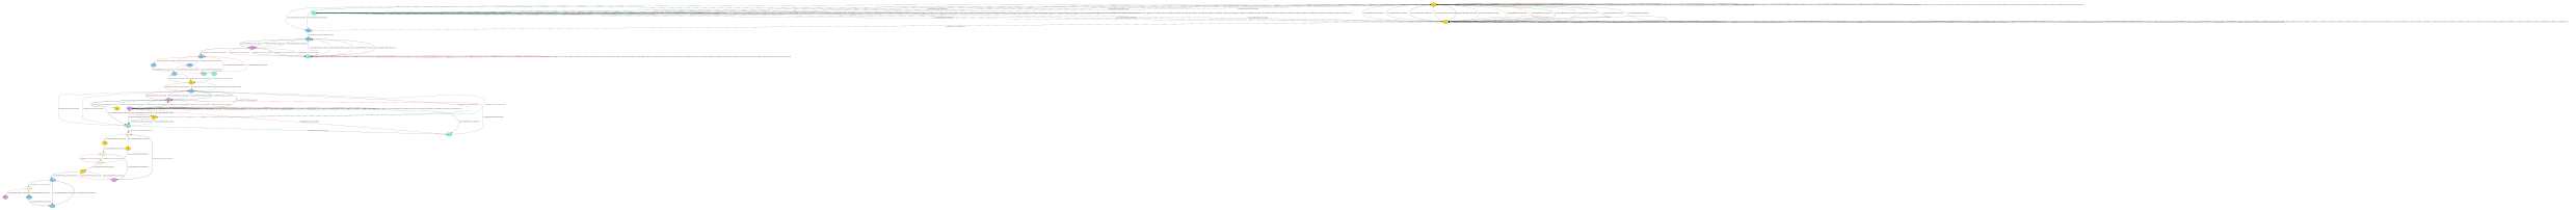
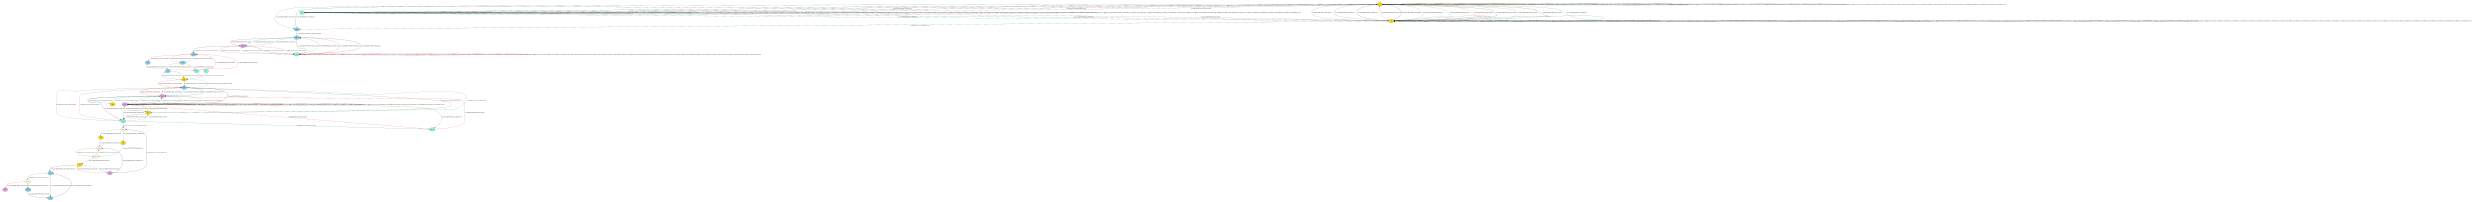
  digraph {
    fontname="EB Garamond"
    node [fillcolor=skyblue fontname="EB Garamond" style=filled]
    edge [color=black fontname="EB Garamond"]
    b3 [fillcolor=gold]
    d36p
    b4 [fillcolor=aquamarine]
    b2 [fillcolor=gold]
    d36m
    d33p [fillcolor=plum]
    b86 [fillcolor=aquamarine]
    d33m
    d4p
    b88
    d6m [fillcolor=aquamarine]
    d4m
    d2p [fillcolor=gold]
    d2m
    b71 [fillcolor=aquamarine]
    gf17 [fillcolor=gold]
    b101 [fillcolor=plum]
    d0m [fillcolor=aquamarine]
    d8m [fillcolor=plum]
    gf14 [fillcolor=aquamarine]
    d0p [fillcolor=lightyellow]
    d8p [fillcolor=gold]
    b60 [fillcolor=gold]
    b58 [fillcolor=gold]
    d1m [fillcolor=lightyellow]
    b61 [fillcolor=lightyellow]
    b59 [fillcolor=plum]
    d7m [fillcolor=gold]
    d7p
    d15m [fillcolor=lightyellow]
    b54
    b57 [fillcolor=plum]
    d13m
    b3 -> b3 [color=teal label="1-toggle[TOGGLE];/null/door33[false]:=!(door33[false]); door2[false]:=!(door2[false]); door4[false]:=!(door4[false]); door20[false]:=!(door20[false]); door36[false]:=!(door36[false]); door5[false]:=!(door5[false]); door6[false]:=!(door6[false]); door8[false]:=!(door8[false]); door26[false]:=!(door26[false]); /null"]
    b3 -> b3 [color=red label="4-toggle[TOGGLE];/null/door33[false]:=!(door33[false]); door2[false]:=!(door2[false]); door4[false]:=!(door4[false]); door20[false]:=!(door20[false]); door36[false]:=!(door36[false]); door5[false]:=!(door5[false]); door6[false]:=!(door6[false]); door8[false]:=!(door8[false]); door26[false]:=!(door26[false]); /null"]
    b3 -> b3 [label="23-toggle[TOGGLE];/null/door33[false]:=!(door33[false]); door2[false]:=!(door2[false]); door4[false]:=!(door4[false]); door20[false]:=!(door20[false]); door36[false]:=!(door36[false]); door5[false]:=!(door5[false]); door6[false]:=!(door6[false]); door8[false]:=!(door8[false]); door26[false]:=!(door26[false]); /null"]
    b3 -> b3 [color=darkgreen label="31-toggle[TOGGLE];/null/door33[false]:=!(door33[false]); door2[false]:=!(door2[false]); door4[false]:=!(door4[false]); door20[false]:=!(door20[false]); door36[false]:=!(door36[false]); door5[false]:=!(door5[false]); door6[false]:=!(door6[false]); door8[false]:=!(door8[false]); door26[false]:=!(door26[false]); /null"]
    b3 -> d36p [color=darkgreen label="2-explore[EXPLORE];/null/null/null"]
    b3 -> b4 [label="5-explore[EXPLORE];/null/null/null"]
    b3 -> b4 [label="21-explore[EXPLORE];/null/null/null"]
    b3 -> b2 [color=teal label="10-explore[EXPLORE];/null/null/null"]
    b3 -> b2 [color=red label="12-explore[EXPLORE];/null/null/null"]
    b3 -> b2 [label="24-explore[EXPLORE];/null/null/null"]
    b3 -> b2 [color=teal label="27-explore[EXPLORE];/null/null/null"]
    b3 -> b2 [label="29-explore[EXPLORE];/null/null/null"]
    b3 -> b2 [color=darkgreen label="32-explore[EXPLORE];/null/null/null"]
    d36p -> b3 [label="3-explore[EXPLORE];/null/null/null"]
    d36p -> d36m [color=teal label="35-explore[EXPLORE];/door36[false]/null/null"]
    b4 -> b3 [color=red label="22-explore[EXPLORE];/null/null/null"]
    b4 -> b4 [color=teal label="6-toggle[TOGGLE];/null/door0[false]:=!(door0[false]); door1[false]:=!(door1[false]); door33[false]:=!(door33[false]); door2[false]:=!(door2[false]); door4[false]:=!(door4[false]); door36[false]:=!(door36[false]); door5[false]:=!(door5[false]); door6[false]:=!(door6[false]); door7[false]:=!(door7[false]); door8[false]:=!(door8[false]); door24[false]:=!(door24[false]); door9[false]:=!(door9[false]); /null"]
    b4 -> b4 [color=teal label="7-toggle[TOGGLE];/null/door0[false]:=!(door0[false]); door1[false]:=!(door1[false]); door33[false]:=!(door33[false]); door2[false]:=!(door2[false]); door4[false]:=!(door4[false]); door36[false]:=!(door36[false]); door5[false]:=!(door5[false]); door6[false]:=!(door6[false]); door7[false]:=!(door7[false]); door8[false]:=!(door8[false]); door24[false]:=!(door24[false]); door9[false]:=!(door9[false]); /null"]
    b4 -> b4 [label="15-toggle[TOGGLE];/null/door0[false]:=!(door0[false]); door1[false]:=!(door1[false]); door33[false]:=!(door33[false]); door2[false]:=!(door2[false]); door4[false]:=!(door4[false]); door36[false]:=!(door36[false]); door5[false]:=!(door5[false]); door6[false]:=!(door6[false]); door7[false]:=!(door7[false]); door8[false]:=!(door8[false]); door24[false]:=!(door24[false]); door9[false]:=!(door9[false]); /null"]
    b4 -> b4 [color=teal label="16-toggle[TOGGLE];/null/door0[false]:=!(door0[false]); door1[false]:=!(door1[false]); door33[false]:=!(door33[false]); door2[false]:=!(door2[false]); door4[false]:=!(door4[false]); door36[false]:=!(door36[false]); door5[false]:=!(door5[false]); door6[false]:=!(door6[false]); door7[false]:=!(door7[false]); door8[false]:=!(door8[false]); door24[false]:=!(door24[false]); door9[false]:=!(door9[false]); /null"]
    b4 -> b4 [color=teal label="17-toggle[TOGGLE];/null/door0[false]:=!(door0[false]); door1[false]:=!(door1[false]); door33[false]:=!(door33[false]); door2[false]:=!(door2[false]); door4[false]:=!(door4[false]); door36[false]:=!(door36[false]); door5[false]:=!(door5[false]); door6[false]:=!(door6[false]); door7[false]:=!(door7[false]); door8[false]:=!(door8[false]); door24[false]:=!(door24[false]); door9[false]:=!(door9[false]); /null"]
    b4 -> b2 [color=teal label="8-explore[EXPLORE];/null/null/null"]
    b4 -> b2 [color=darkgreen label="18-explore[EXPLORE];/null/null/null"]
    b2 -> b3 [color=teal label="9-explore[EXPLORE];/null/null/null"]
    b2 -> b3 [color=darkgreen label="11-explore[EXPLORE];/null/null/null"]
    b2 -> b3 [label="20-explore[EXPLORE];/null/null/null"]
    b2 -> b3 [color=red label="26-explore[EXPLORE];/null/null/null"]
    b2 -> b3 [label="28-explore[EXPLORE];/null/null/null"]
    b2 -> b3 [color=teal label="30-explore[EXPLORE];/null/null/null"]
    b2 -> d36p [color=darkgreen label="34-explore[EXPLORE];/null/null/null"]
    b2 -> b4 [color=red label="14-explore[EXPLORE];/null/null/null"]
    b2 -> b2 [color=teal label="13-toggle[TOGGLE];/null/door0[false]:=!(door0[false]); door32[false]:=!(door32[false]); door33[false]:=!(door33[false]); door2[false]:=!(door2[false]); door4[false]:=!(door4[false]); door36[false]:=!(door36[false]); door5[false]:=!(door5[false]); door9[false]:=!(door9[false]); door11[false]:=!(door11[false]); door13[false]:=!(door13[false]); door15[false]:=!(door15[false]); door17[false]:=!(door17[false]); door20[false]:=!(door20[false]); door22[false]:=!(door22[false]); door23[false]:=!(door23[false]); door29[false]:=!(door29[false]); /null"]
    b2 -> b2 [label="19-toggle[TOGGLE];/null/door0[false]:=!(door0[false]); door32[false]:=!(door32[false]); door33[false]:=!(door33[false]); door2[false]:=!(door2[false]); door4[false]:=!(door4[false]); door36[false]:=!(door36[false]); door5[false]:=!(door5[false]); door9[false]:=!(door9[false]); door11[false]:=!(door11[false]); door13[false]:=!(door13[false]); door15[false]:=!(door15[false]); door17[false]:=!(door17[false]); door20[false]:=!(door20[false]); door22[false]:=!(door22[false]); door23[false]:=!(door23[false]); door29[false]:=!(door29[false]); /null"]
    b2 -> b2 [color=darkgreen label="25-toggle[TOGGLE];/null/door0[false]:=!(door0[false]); door32[false]:=!(door32[false]); door33[false]:=!(door33[false]); door2[false]:=!(door2[false]); door4[false]:=!(door4[false]); door36[false]:=!(door36[false]); door5[false]:=!(door5[false]); door9[false]:=!(door9[false]); door11[false]:=!(door11[false]); door13[false]:=!(door13[false]); door15[false]:=!(door15[false]); door17[false]:=!(door17[false]); door20[false]:=!(door20[false]); door22[false]:=!(door22[false]); door23[false]:=!(door23[false]); door29[false]:=!(door29[false]); /null"]
    b2 -> b2 [label="33-toggle[TOGGLE];/null/door0[false]:=!(door0[false]); door32[false]:=!(door32[false]); door33[false]:=!(door33[false]); door2[false]:=!(door2[false]); door4[false]:=!(door4[false]); door36[false]:=!(door36[false]); door5[false]:=!(door5[false]); door9[false]:=!(door9[false]); door11[false]:=!(door11[false]); door13[false]:=!(door13[false]); door15[false]:=!(door15[false]); door17[false]:=!(door17[false]); door20[false]:=!(door20[false]); door22[false]:=!(door22[false]); door23[false]:=!(door23[false]); door29[false]:=!(door29[false]); /null"]
    d36m -> d33p [color=darkgreen label="36-explore[EXPLORE];/null/null/null"]
    d36m -> d33p [color=teal label="40-explore[EXPLORE];/null/null/null"]
    d36m -> d33p [label="46-explore[EXPLORE];/null/null/null"]
    d36m -> b86 [label="44-explore[EXPLORE];/null/null/null"]
    d33p -> b86 [color=red label="37-explore[EXPLORE];/null/null/null"]
    d33p -> b86 [color=red label="41-explore[EXPLORE];/null/null/null"]
    d33p -> b86 [color=teal label="47-explore[EXPLORE];/null/null/null"]
    d33p -> d33m [label="49-explore[EXPLORE];/door33[false]/null/null"]
    b86 -> d36m [color=darkgreen label="39-explore[EXPLORE];/null/null/null"]
    b86 -> d36m [color=red label="43-explore[EXPLORE];/null/null/null"]
    b86 -> d36m [label="45-explore[EXPLORE];/null/null/null"]
    b86 -> d33p [label="48-explore[EXPLORE];/null/null/null"]
    b86 -> b86 [label="38-toggle[TOGGLE];/null/door0[false]:=!(door0[false]); door1[false]:=!(door1[false]); door33[false]:=!(door33[false]); door2[false]:=!(door2[false]); door3[false]:=!(door3[false]); door4[false]:=!(door4[false]); door5[false]:=!(door5[false]); door6[false]:=!(door6[false]); door7[false]:=!(door7[false]); door8[false]:=!(door8[false]); door9[false]:=!(door9[false]); door27[false]:=!(door27[false]); door30[false]:=!(door30[false]); door31[false]:=!(door31[false]); /null"]
    b86 -> b86 [color=red label="42-toggle[TOGGLE];/null/door0[false]:=!(door0[false]); door1[false]:=!(door1[false]); door33[false]:=!(door33[false]); door2[false]:=!(door2[false]); door3[false]:=!(door3[false]); door4[false]:=!(door4[false]); door5[false]:=!(door5[false]); door6[false]:=!(door6[false]); door7[false]:=!(door7[false]); door8[false]:=!(door8[false]); door9[false]:=!(door9[false]); door27[false]:=!(door27[false]); door30[false]:=!(door30[false]); door31[false]:=!(door31[false]); /null"]
    d33m -> d4p [color=teal label="50-explore[EXPLORE];/null/null/null"]
    d33m -> d4p [color=red label="56-explore[EXPLORE];/null/null/null"]
    d33m -> b88 [color=red label="53-explore[EXPLORE];/null/null/null"]
    d4p -> d6m [color=red label="51-explore[EXPLORE];/null/null/null"]
    d4p -> d4m [color=teal label="57-explore[EXPLORE];/door4[false]/null/null"]
    b88 -> d6m [color=red label="54-explore[EXPLORE];/null/null/null"]
    d6m -> d33m [color=red label="52-explore[EXPLORE];/null/null/null"]
    d6m -> d33m [color=red label="55-explore[EXPLORE];/null/null/null"]
    d4m -> d2p [color=darkgreen label="64-explore[EXPLORE];/null/null/null"]
    d2p -> d4m [color=darkgreen label="63-explore[EXPLORE];/null/null/null"]
    d2p -> d2m [color=red label="61-explore[EXPLORE];/door2[false]/null/null"]
    d2p -> d2m [color=red label="65-explore[EXPLORE];/door2[false]/null/null"]
    d2m -> d2p [color=teal label="62-explore[EXPLORE];/door2[false]/null/null"]
    d2m -> gf17 [color=darkgreen label="66-explore[EXPLORE];/null/null/null"]
    d2m -> b101 [label="85-explore[EXPLORE];/null/null/null"]
    d2m -> d0m [color=teal label="83-explore[EXPLORE];/null/null/null"]
    d2m -> d8m [color=teal label="79-explore[EXPLORE];/null/null/null"]
    d2m -> d8m [label="81-explore[EXPLORE];/null/null/null"]
    b71 -> d2p [color=darkgreen label="60-explore[EXPLORE];/null/null/null"]
    gf17 -> d2m [color=teal label="78-explore[EXPLORE];/null/null/null"]
    gf17 -> b101 [color=darkgreen label="67-explore[EXPLORE];/null/null/null"]
    gf17 -> d0m [label="94-explore[EXPLORE];/null/null/null"]
    b101 -> gf17 [label="93-explore[EXPLORE];/null/null/null"]
    b101 -> b101 [label="72-toggle[TOGGLE];/null/door0[false]:=!(door0[false]); door7[false]:=!(door7[false]); door23[false]:=!(door23[false]); door13[false]:=!(door13[false]); /null"]
    b101 -> b101 [label="88-toggle[TOGGLE];/null/door0[false]:=!(door0[false]); door7[false]:=!(door7[false]); door23[false]:=!(door23[false]); door13[false]:=!(door13[false]); /null"]
    b101 -> b101 [color=red label="89-toggle[TOGGLE];/null/door0[false]:=!(door0[false]); door7[false]:=!(door7[false]); door23[false]:=!(door23[false]); door13[false]:=!(door13[false]); /null"]
    b101 -> b101 [label="92-toggle[TOGGLE];/null/door0[false]:=!(door0[false]); door7[false]:=!(door7[false]); door23[false]:=!(door23[false]); door13[false]:=!(door13[false]); /null"]
    b101 -> d0m [label="68-explore[EXPLORE];/null/null/null"]
    b101 -> d8m [label="73-explore[EXPLORE];/null/null/null"]
    b101 -> d8m [color=teal label="90-explore[EXPLORE];/null/null/null"]
    b101 -> gf14 [color=darkgreen label="86-explore[EXPLORE];/null/null/null"]
    d0m -> d2m [color=red label="84-explore[EXPLORE];/null/null/null"]
    d0m -> gf17 [color=teal label="77-explore[EXPLORE];/null/null/null"]
    d0m -> gf14 [color=darkgreen label="69-explore[EXPLORE];/null/null/null"]
    d0m -> d0p [label="95-explore[EXPLORE];/door0[false]/null/null"]
    d8m -> d2m [color=red label="80-explore[EXPLORE];/null/null/null"]
    d8m -> d2m [color=teal label="82-explore[EXPLORE];/null/null/null"]
    d8m -> b101 [color=teal label="71-explore[EXPLORE];/null/null/null"]
    d8m -> b101 [color=teal label="91-explore[EXPLORE];/null/null/null"]
    d8m -> d0m [label="76-explore[EXPLORE];/null/null/null"]
    d8m -> d8p [color=teal label="74-explore[EXPLORE];/door8[false]/null/null"]
    gf14 -> b101 [color=red label="87-explore[EXPLORE];/null/null/null"]
    gf14 -> d8m [color=red label="70-explore[EXPLORE];/null/null/null"]
    d0p -> b60 [color=teal label="96-explore[EXPLORE];/null/null/null"]
    d0p -> b58 [color=teal label="102-explore[EXPLORE];/null/null/null"]
    d8p -> d8m [color=darkgreen label="75-explore[EXPLORE];/door8[false]/null/null"]
    b60 -> d1m [color=red label="97-explore[EXPLORE];/null/null/null"]
    b58 -> b61 [color=teal label="103-explore[EXPLORE];/null/null/null"]
    d1m -> b61 [color=darkgreen label="105-explore[EXPLORE];/null/null/null"]
-   d1m -> b59 [label="98-explore[EXPLORE];/null/null/null"]
+   b59 -> d1m [label="98-explore[EXPLORE];/null/null/null"]
    b61 -> d1m [color=red label="104-explore[EXPLORE];/null/null/null"]
    b61 -> d7m [label="106-explore[EXPLORE];/null/null/null"]
    b59 -> d0p [label="101-explore[EXPLORE];/null/null/null"]
    b59 -> d7m [color=red label="99-explore[EXPLORE];/null/null/null"]
    d7m -> b59 [color=teal label="100-explore[EXPLORE];/null/null/null"]
    d7m -> d7p [label="107-explore[EXPLORE];/door7[false]/null/null"]
    d7p -> d15m [color=darkgreen label="108-explore[EXPLORE];/null/null/null"]
    d7p -> b54 [label="115-explore[EXPLORE];/null/null/null"]
    d15m -> b57 [color=red label="109-explore[EXPLORE];/null/null/null"]
    d15m -> d13m [label="112-explore[EXPLORE];/null/null/null"]
    b54 -> d7p [label="114-explore[EXPLORE];/null/null/null"]
    d13m -> b54 [label="113-explore[EXPLORE];/null/null/null"]
  }
